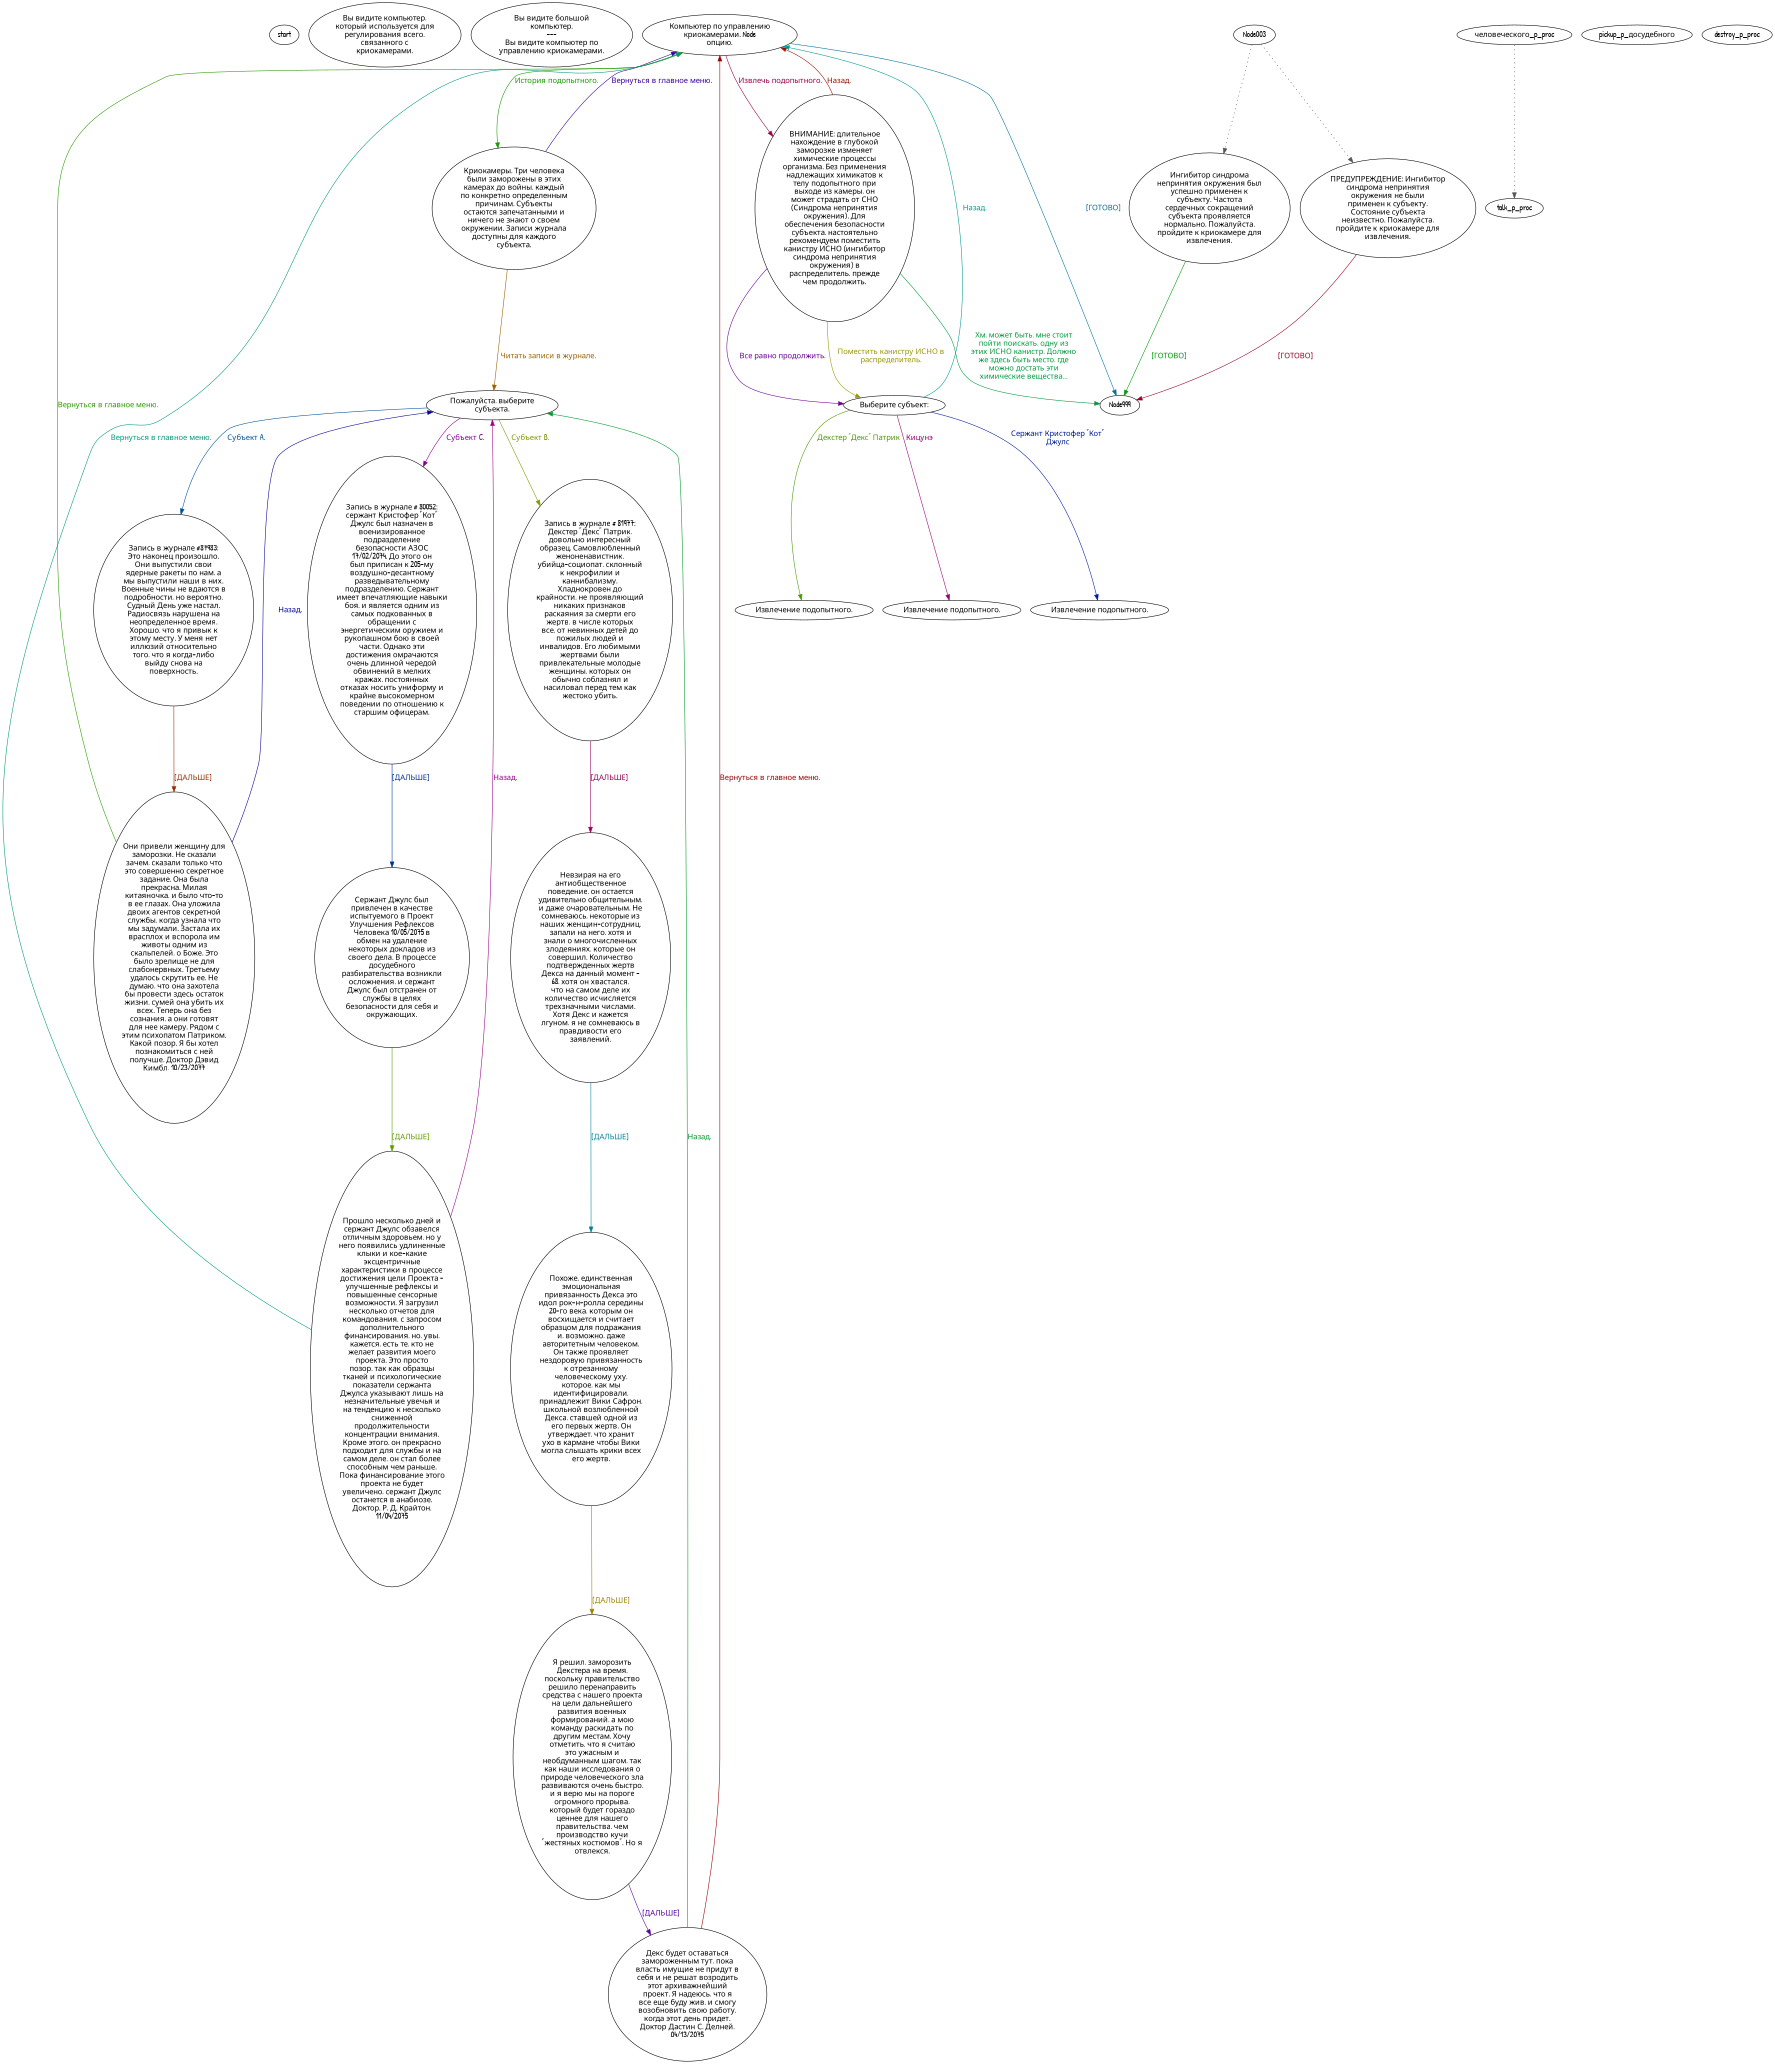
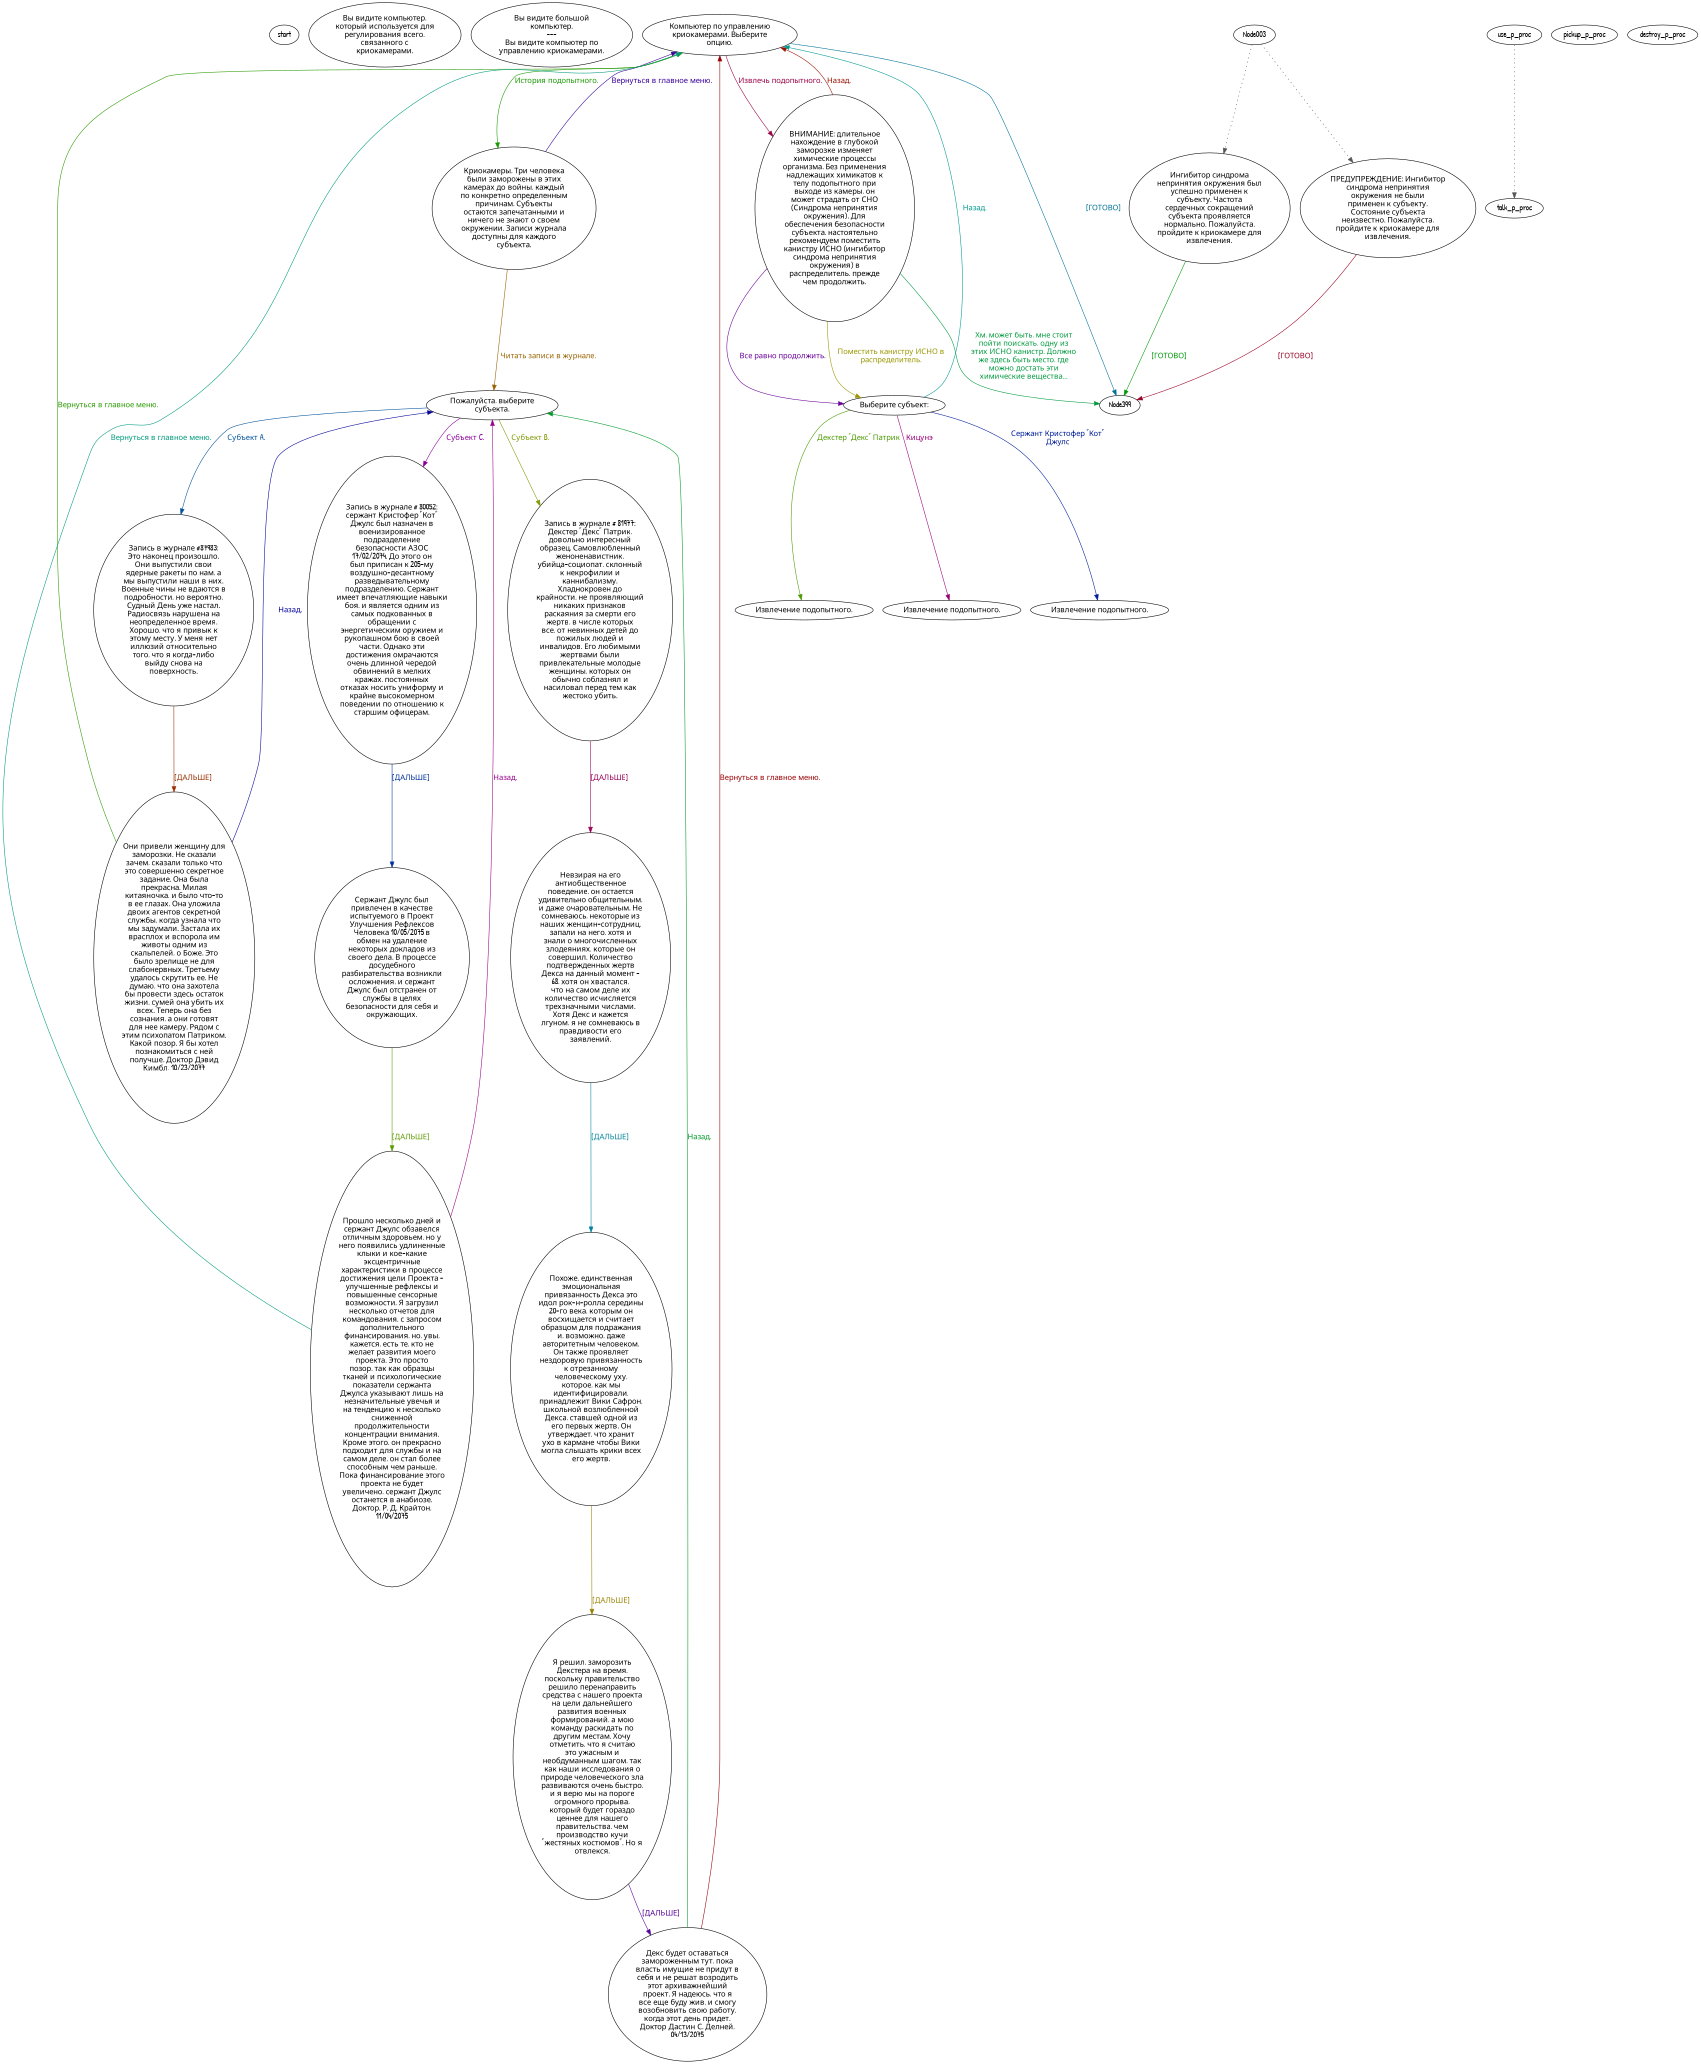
  digraph {
    fontname="Patrick Hand"
    node [color="#000000" fillcolor="#FFFFFF" fontname="Patrick Hand" style=filled]
    edge [color="#555555" fontname="Patrick Hand"]
    start
    n2 [label="Вы видите компьютер,\nкоторый используется для\nрегулирования всего,\nсвязанного с\nкриокамерами."]
    n3 [label="Вы видите большой\nкомпьютер.\n---\nВы видите компьютер по\nуправлению криокамерами."]
-   n4 [label="Компьютер по управлению\nкриокамерами. Node\nопцию."]
+   n4 [label="Компьютер по управлению\nкриокамерами. Выберите\nопцию."]
    n5 [label="Криокамеры. Три человека\nбыли заморожены в этих\nкамерах до войны, каждый\nпо конкретно определенным\nпричинам. Субъекты\nостаются запечатанными и\nничего не знают о своем\nокружении. Записи журнала\nдоступны для каждого\nсубъекта."]
    n6 [label="ВНИМАНИЕ: длительное\nнахождение в глубокой\nзаморозке изменяет\nхимические процессы\nорганизма. Без применения\nнадлежащих химикатов к\nтелу подопытного при\nвыходе из камеры, он\nможет страдать от СНО\n(Синдрома непринятия\nокружения). Для\nобеспечения безопасности\nсубъекта, настоятельно\nрекомендуем поместить\nканистру ИСНО (ингибитор\nсиндрома непринятия\nокружения) в\nраспределитель, прежде\nчем продолжить."]
-   Node999
+   Node999 [label=Node399]
    n8 [label="Пожалуйста, выберите\nсубъекта."]
    n9 [label="Выберите субъект:"]
-   use_p_proc [label="человеческого_p_proc"]
+   use_p_proc
    talk_p_proc
-   pickup_p_proc [label="pickup_p_досудебного"]
+   pickup_p_proc
    destroy_p_proc
    n14 [label="Запись в журнале #87983:\nЭто наконец произошло.\nОни выпустили свои\nядерные ракеты по нам, а\nмы выпустили наши в них.\nВоенные чины не вдаются в\nподробности, но вероятно,\nСудный День уже настал.\nРадиосвязь нарушена на\nнеопределенное время.\nХорошо, что я привык к\nэтому месту. У меня нет\nиллюзий относительно\nтого, что я когда-либо\nвыйду снова на\nповерхность."]
    n15 [label="Запись в журнале # 81977:\nДекстер \"Декс\" Патрик,\nдовольно интересный\nобразец. Самовлюбленный\nженоненавистник,\nубийца-социопат, склонный\nк некрофилии и\nканнибализму.\nХладнокровен до\nкрайности, не проявляющий\nникаких признаков\nраскаяния за смерти его\nжертв, в числе которых\nвсе, от невинных детей до\nпожилых людей и\nинвалидов. Его любимыми\nжертвами были\nпривлекательные молодые\nженщины, которых он\nобычно соблазнял и\nнасиловал перед тем как\nжестоко убить."]
    n16 [label="Запись в журнале # 80052:\nсержант Кристофер \"Кот\"\nДжулс был назначен в\nвоенизированное\nподразделение\nбезопасности АЗОС\n17/02/2074. До этого он\nбыл приписан к 205-му\nвоздушно-десантному\nразведывательному\nподразделению. Сержант\nимеет впечатляющие навыки\nбоя, и является одним из\nсамых подкованных в\nобращении с\nэнергетическим оружием и\nрукопашном бою в своей\nчасти. Однако эти\nдостижения омрачаются\nочень длинной чередой\nобвинений в мелких\nкражах, постоянных\nотказах носить униформу и\nкрайне высокомерном\nповедении по отношению к\nстаршим офицерам."]
    n17 [label="Извлечение подопытного."]
    n18 [label="Извлечение подопытного."]
    n19 [label="Извлечение подопытного."]
    n20 [label="Они привели женщину для\nзаморозки. Не сказали\nзачем, сказали только что\nэто совершенно секретное\nзадание. Она была\nпрекрасна. Милая\nкитаяночка, и было что-то\nв ее глазах. Она уложила\nдвоих агентов секретной\nслужбы, когда узнала что\nмы задумали. Застала их\nврасплох и вспорола им\nживоты одним из\nскальпелей, о Боже. Это\nбыло зрелище не для\nслабонервных. Третьему\nудалось скрутить ее. Не\nдумаю, что она захотела\nбы провести здесь остаток\nжизни, сумей она убить их\nвсех. Теперь она без\nсознания, а они готовят\nдля нее камеру. Рядом с\nэтим психопатом Патриком.\nКакой позор. Я бы хотел\nпознакомиться с ней\nполучше. Доктор Дэвид\nКимбл, 10/23/2077"]
    n21 [label="Невзирая на его\nантиобщественное\nповедение, он остается\nудивительно общительным,\nи даже очаровательным. Не\nсомневаюсь, некоторые из\nнаших женщин-сотрудниц,\nзапали на него, хотя и\nзнали о многочисленных\nзлодеяниях, которые он\nсовершил. Количество\nподтвержденных жертв\nДекса на данный момент -\n68, хотя он хвастался,\nчто на самом деле их\nколичество исчисляется\nтрехзначными числами.\nХотя Декс и кажется\nлгуном, я не сомневаюсь в\nправдивости его\nзаявлений."]
    n22 [label="Сержант Джулс был\nпривлечен в качестве\nиспытуемого в Проект\nУлучшения Рефлексов\nЧеловека 10/05/2075 в\nобмен на удаление\nнекоторых докладов из\nсвоего дела. В процессе\nдосудебного\nразбирательства возникли\nосложнения, и сержант\nДжулс был отстранен от\nслужбы в целях\nбезопасности для себя и\nокружающих."]
    n23 [label="Ингибитор синдрома\nнепринятия окружения был\nуспешно применен к\nсубъекту. Частота\nсердечных сокращений\nсубъекта проявляется\nнормально. Пожалуйста,\nпройдите к криокамере для\nизвлечения."]
    Node003
    n25 [label="ПРЕДУПРЕЖДЕНИЕ: Ингибитор\nсиндрома непринятия\nокружения не были\nприменен к субъекту.\nСостояние субъекта\nнеизвестно. Пожалуйста,\nпройдите к криокамере для\nизвлечения."]
    n26 [label="Похоже, единственная\nэмоциональная\nпривязанность Декса это\nидол рок-н-ролла середины\n20-го века, которым он\nвосхищается и считает\nобразцом для подражания\nи, возможно, даже\nавторитетным человеком.\nОн также проявляет\nнездоровую привязанность\nк отрезанному\nчеловеческому уху,\nкоторое, как мы\nидентифицировали,\nпринадлежит Вики Сафрон,\nшкольной возлюбленной\nДекса, ставшей одной из\nего первых жертв. Он\nутверждает, что хранит\nухо в кармане чтобы Вики\nмогла слышать крики всех\nего жертв."]
    n27 [label="Прошло несколько дней и\nсержант Джулс обзавелся\nотличным здоровьем, но у\nнего появились удлиненные\nклыки и кое-какие\nэксцентричные\nхарактеристики в процессе\nдостижения цели Проекта -\nулучшенные рефлексы и\nповышенные сенсорные\nвозможности. Я загрузил\nнесколько отчетов для\nкомандования, с запросом\nдополнительного\nфинансирования, но, увы,\nкажется, есть те, кто не\nжелает развития моего\nпроекта. Это просто\nпозор, так как образцы\nтканей и психологические\nпоказатели сержанта\nДжулса указывают лишь на\nнезначительные увечья и\nна тенденцию к несколько\nсниженной\nпродолжительности\nконцентрации внимания.\nКроме этого, он прекрасно\nподходит для службы и на\nсамом деле, он стал более\nспособным чем раньше.\nПока финансирование этого\nпроекта не будет\nувеличено, сержант Джулс\nостанется в анабиозе.\nДоктор. Р. Д. Крайтон,\n11/04/2075"]
    n28 [label="Я решил, заморозить\nДекстера на время,\nпоскольку правительство\nрешило перенаправить\nсредства с нашего проекта\nна цели дальнейшего\nразвития военных\nформирований, а мою\nкоманду раскидать по\nдругим местам. Хочу\nотметить, что я считаю\nэто ужасным и\nнеобдуманным шагом, так\nкак наши исследования о\nприроде человеческого зла\nразвиваются очень быстро,\nи я верю мы на пороге\nогромного прорыва,\nкоторый будет гораздо\nценнее для нашего\nправительства, чем\nпроизводство кучи\n\"жестяных костюмов\". Но я\nотвлекся."]
    n29 [label="Декс будет оставаться\nзамороженным тут, пока\nвласть имущие не придут в\nсебя и не решат возродить\nэтот архиважнейший\nпроект. Я надеюсь, что я\nвсе еще буду жив, и смогу\nвозобновить свою работу,\nкогда этот день придет.\nДоктор Дастин С. Делней,\n04/13/2075"]
    n4 -> n5 [color="#169900" fontcolor="#169900" label="История подопытного."]
    n4 -> n6 [color="#990043" fontcolor="#990043" label="Извлечь подопытного."]
    n4 -> Node999 [color="#007099" fontcolor="#007099" label="[ГОТОВО]"]
    n5 -> n4 [color="#360099" fontcolor="#360099" label="Вернуться в главное меню."]
    n5 -> n8 [color="#996200" fontcolor="#996200" label="Читать записи в журнале."]
    n6 -> n4 [color="#991000" fontcolor="#991000" label="Назад."]
    n6 -> Node999 [color="#00993C" fontcolor="#00993C" label="Хм, может быть, мне стоит\nпойти поискать, одну из\nэтих ИСНО канистр. Должно\nже здесь быть место, где\nможно достать эти\nхимические вещества..."]
    n6 -> n9 [color="#999600" fontcolor="#999600" label="Поместить канистру ИСНО в\nраспределитель."]
    n6 -> n9 [color="#690099" fontcolor="#690099" label="Все равно продолжить."]
    n8 -> n14 [color="#005099" fontcolor="#005099" label="Субъект A."]
    n8 -> n15 [color="#7D9900" fontcolor="#7D9900" label="Субъект B."]
    n8 -> n16 [color="#890099" fontcolor="#890099" label="Субъект C."]
    n9 -> n4 [color="#00998F" fontcolor="#00998F" label="Назад."]
    n9 -> n17 [color="#001D99" fontcolor="#001D99" label="Сержант Кристофер \"Кот\"\nДжулс"]
    n9 -> n18 [color="#4A9900" fontcolor="#4A9900" label="Декстер \"Декс\" Патрик"]
    n9 -> n19 [color="#990076" fontcolor="#990076" label="Кицунэ"]
    use_p_proc -> talk_p_proc [style=dotted]
    n14 -> n20 [color="#992F00" fontcolor="#992F00" label="[ДАЛЬШЕ]"]
    n15 -> n21 [color="#990057" fontcolor="#990057" label="[ДАЛЬШЕ]"]
    n16 -> n22 [color="#003099" fontcolor="#003099" label="[ДАЛЬШЕ]"]
    n20 -> n4 [color="#2A9900" fontcolor="#2A9900" label="Вернуться в главное меню."]
    n20 -> n8 [color="#030099" fontcolor="#030099" label="Назад."]
    n21 -> n26 [color="#008399" fontcolor="#008399" label="[ДАЛЬШЕ]"]
    n22 -> n27 [color="#5D9900" fontcolor="#5D9900" label="[ДАЛЬШЕ]"]
    n23 -> Node999 [color="#009909" fontcolor="#009909" label="[ГОТОВО]"]
    Node003 -> n23 [style=dotted]
    Node003 -> n25 [style=dotted]
    n25 -> Node999 [color="#990023" fontcolor="#990023" label="[ГОТОВО]"]
    n26 -> n28 [color="#998200" fontcolor="#998200" label="[ДАЛЬШЕ]"]
    n27 -> n4 [color="#00997C" fontcolor="#00997C" label="Вернуться в главное меню."]
    n27 -> n8 [color="#99008A" fontcolor="#99008A" label="Назад."]
    n28 -> n29 [color="#550099" fontcolor="#550099" label="[ДАЛЬШЕ]"]
    n29 -> n4 [color="#990004" fontcolor="#990004" label="Вернуться в главное меню."]
    n29 -> n8 [color="#009929" fontcolor="#009929" label="Назад."]
  }
